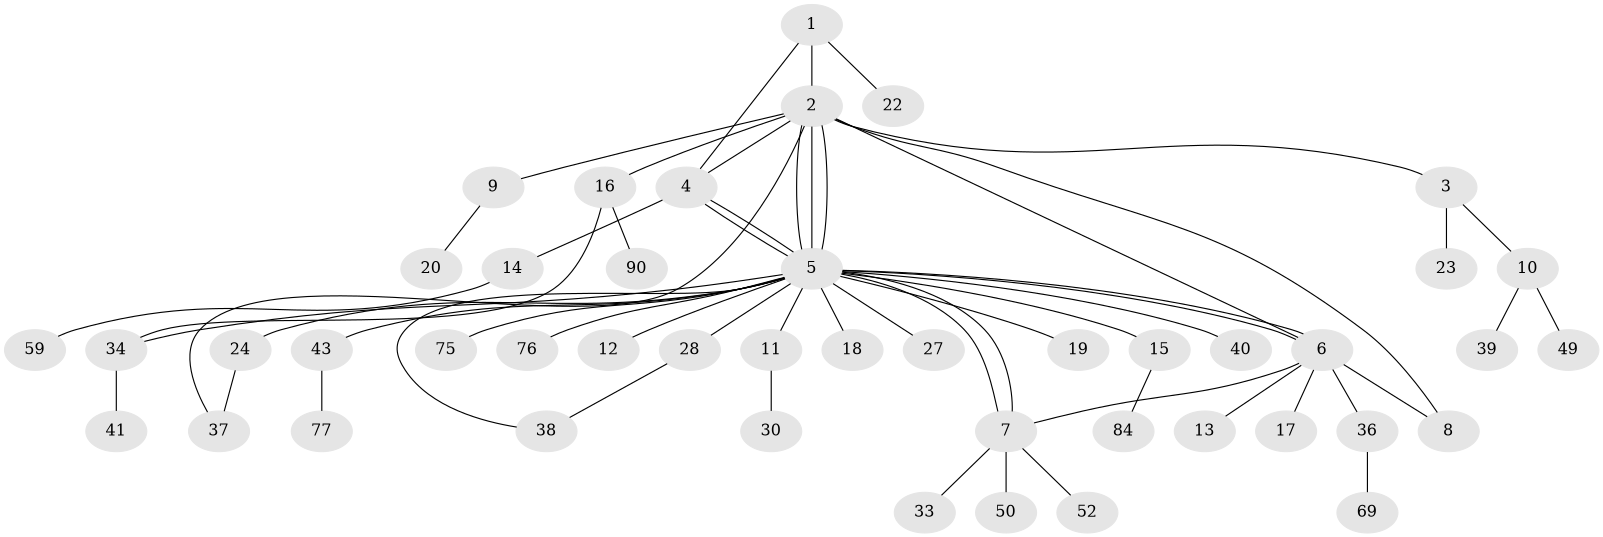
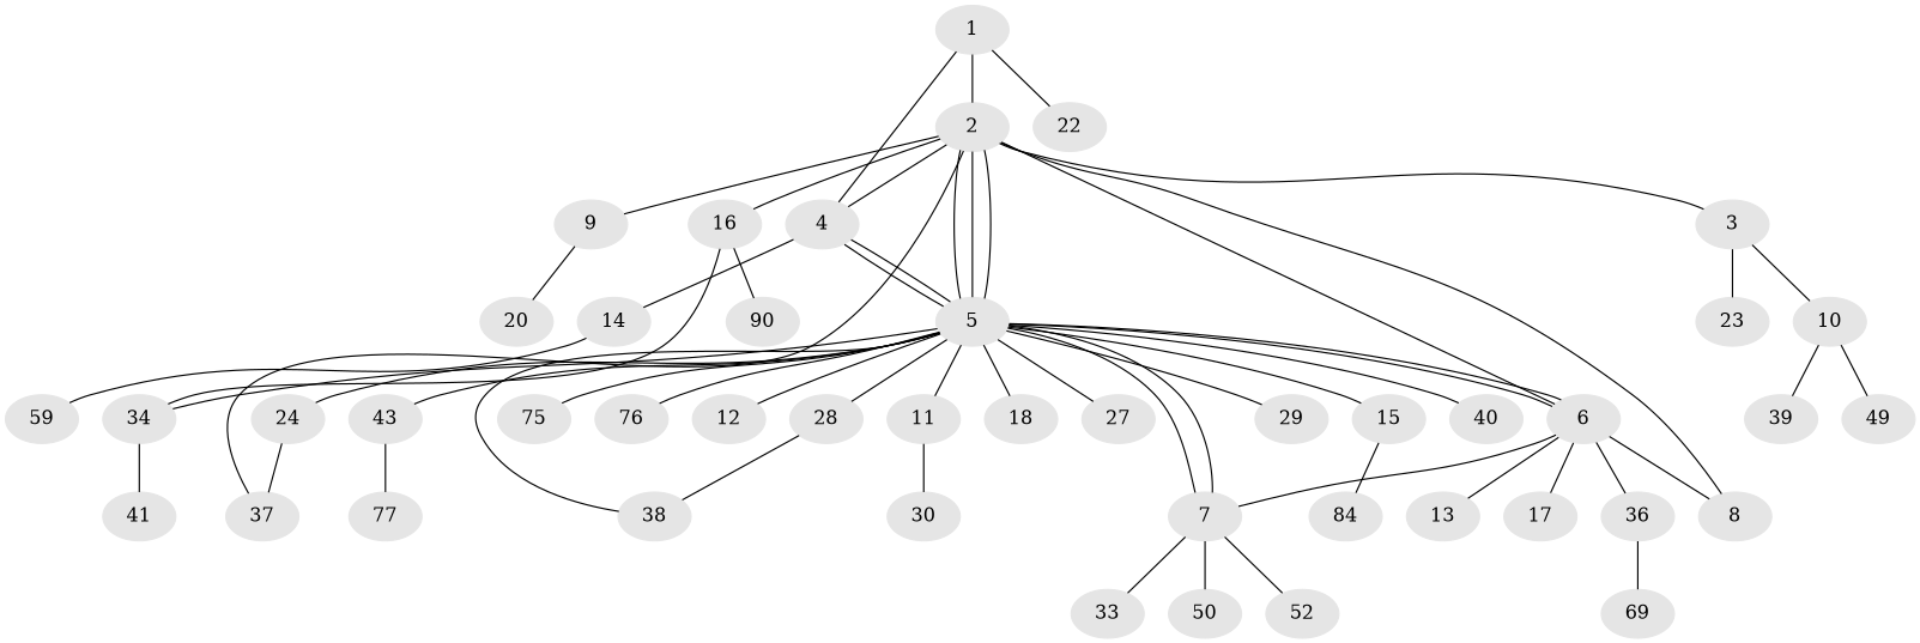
  graph {
    node [color=gray90 style=filled]
    1 [super="+31+86"]
    2 [super="+46+45+78+92+91+66+26+19+21"]
    4
    22
    3
    5 [super="+48+64+44+58+67+88+83+89"]
    6 [super="+62+65+35"]
    8 [super="+56"]
    9
    16
    37
    14
    10
    23
    7
    11
    12
    15
    18
    24 [super="+70"]
    27 [super="+32"]
    28
-   29 [label=19]
+   29
    34 [super="+63+61"]
    38
    40
    43 [super="+68"]
    75
    76
    13
    17 [super="+53"]
    36
    20
    90
    39 [super="+87"]
    49 [super="+57"]
    59
    33
    50
    52
    30
    84
    41
    77
    69
    1 -- 2
    1 -- 4
    1 -- 22
    2 -- 4
    2 -- 3
    2 -- 5 [weight=4]
    2 -- 5
    2 -- 5
    2 -- 6 [weight=2]
    2 -- 8
    2 -- 9
    2 -- 16
    2 -- 37
    4 -- 5
    4 -- 5
    4 -- 14
    3 -- 10
    3 -- 23
    5 -- 6 [weight=3]
    5 -- 6
    5 -- 7
    5 -- 7
    5 -- 11
    5 -- 12
    5 -- 15
    5 -- 18
    5 -- 24
    5 -- 27
    5 -- 28
    5 -- 29
    5 -- 34
    5 -- 38
    5 -- 40
    5 -- 43
    5 -- 75
    5 -- 76
    6 -- 8
    6 -- 7
    6 -- 13
    6 -- 17
    6 -- 36
    9 -- 20
    16 -- 34
    16 -- 90
    14 -- 59
    10 -- 39
    10 -- 49
    7 -- 33
    7 -- 50
    7 -- 52
    11 -- 30
    15 -- 84
    24 -- 37
    28 -- 38
    34 -- 41
    43 -- 77
    36 -- 69
  }
